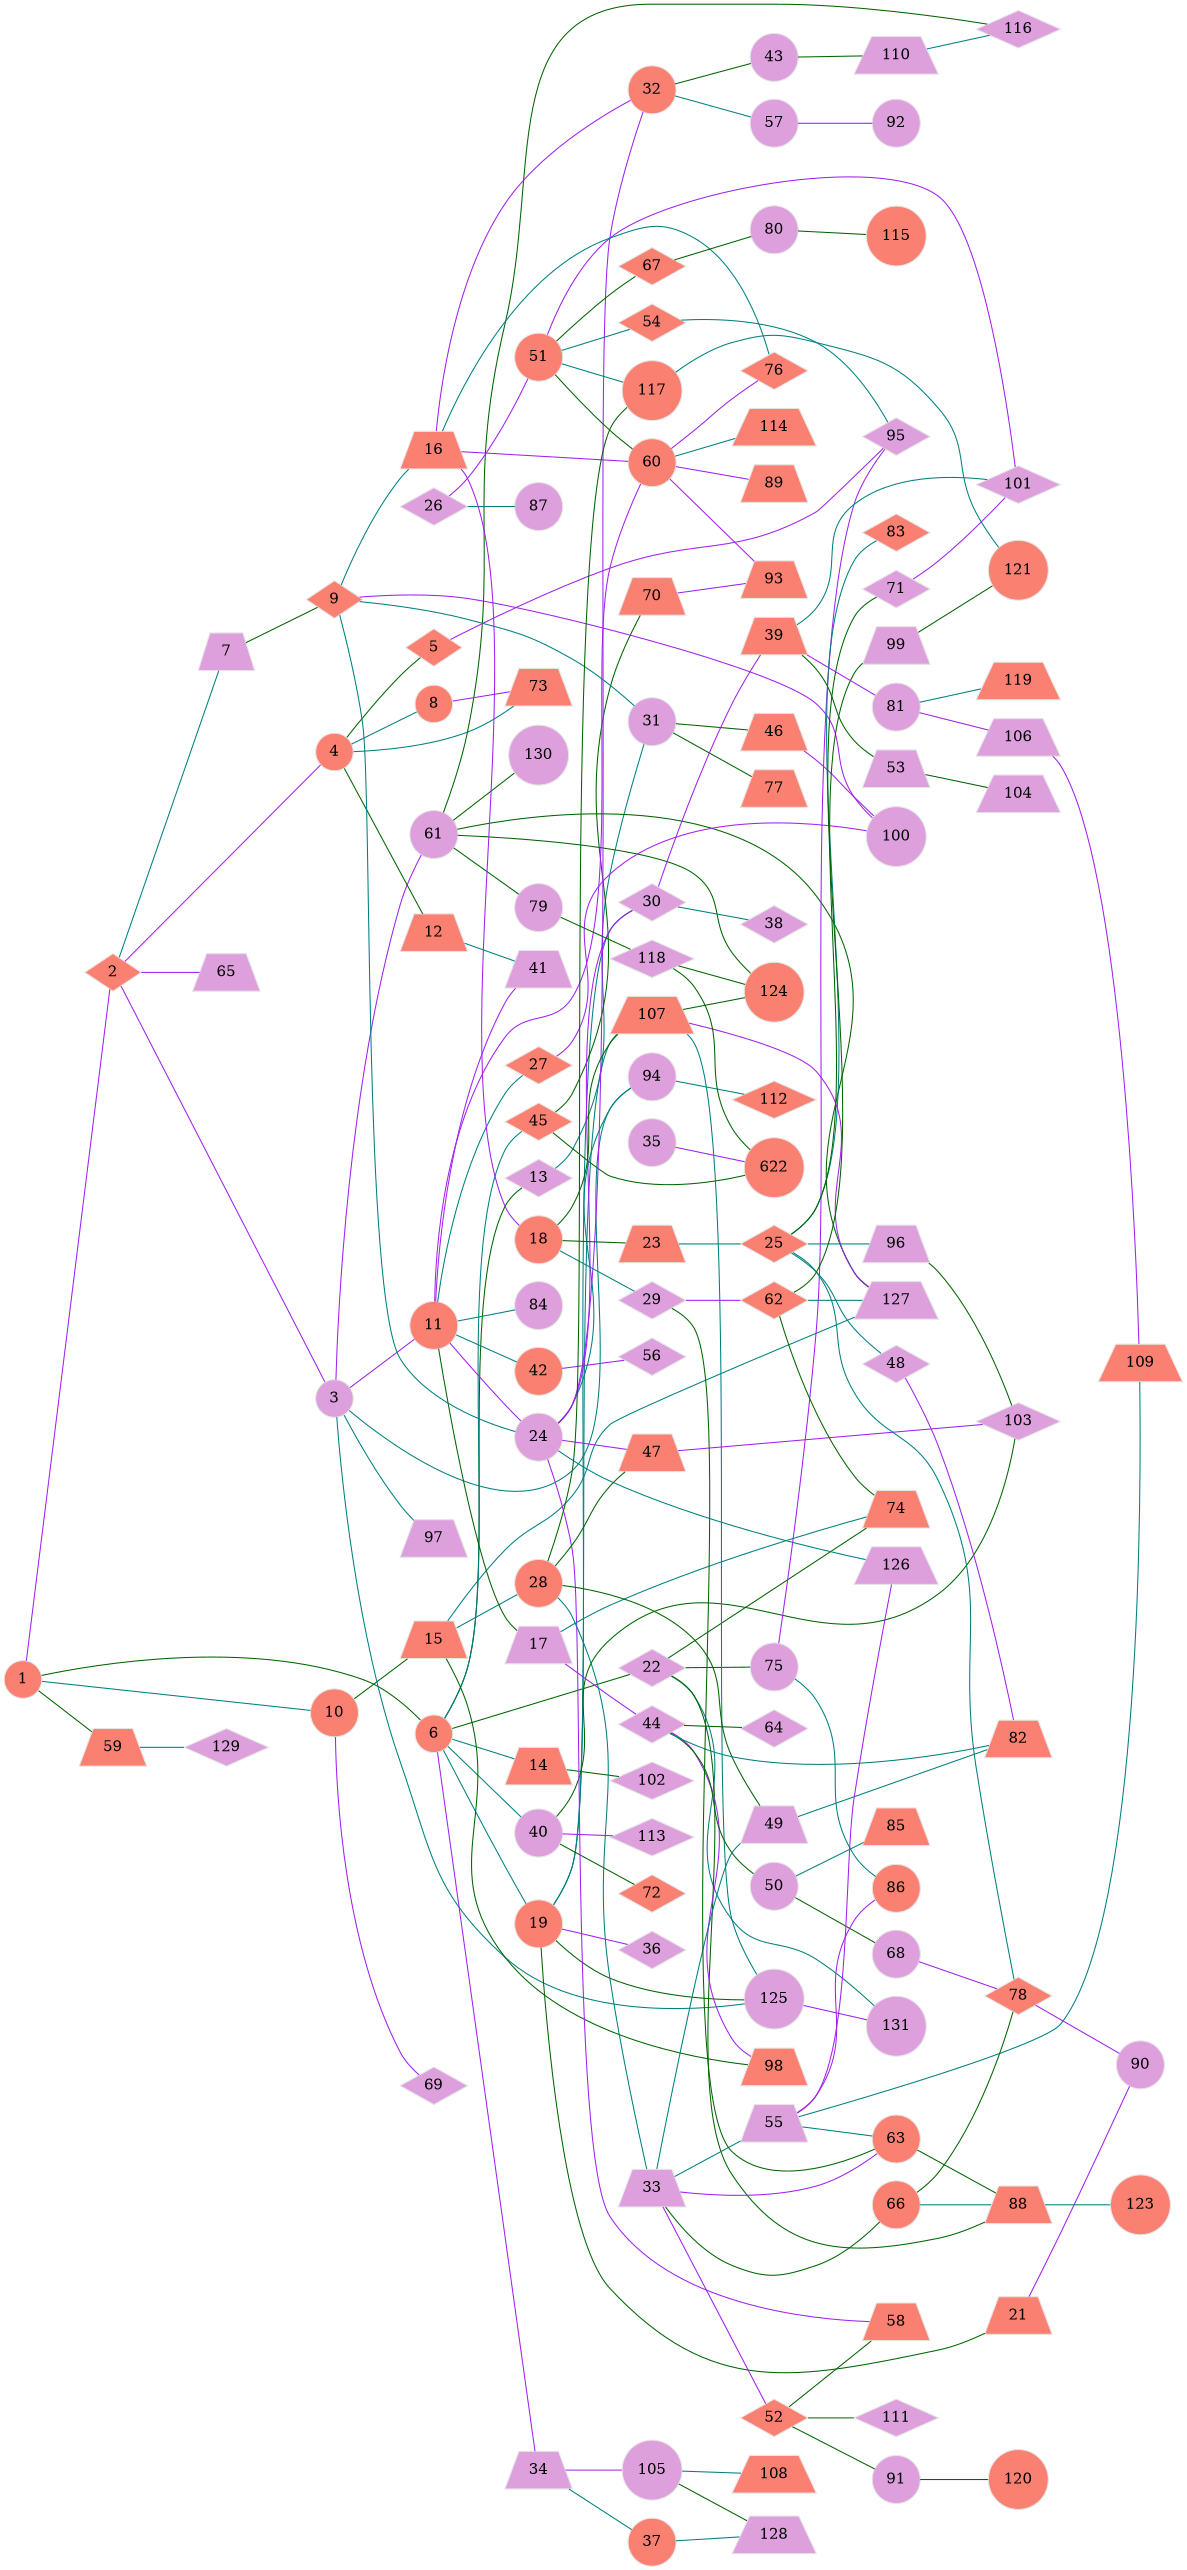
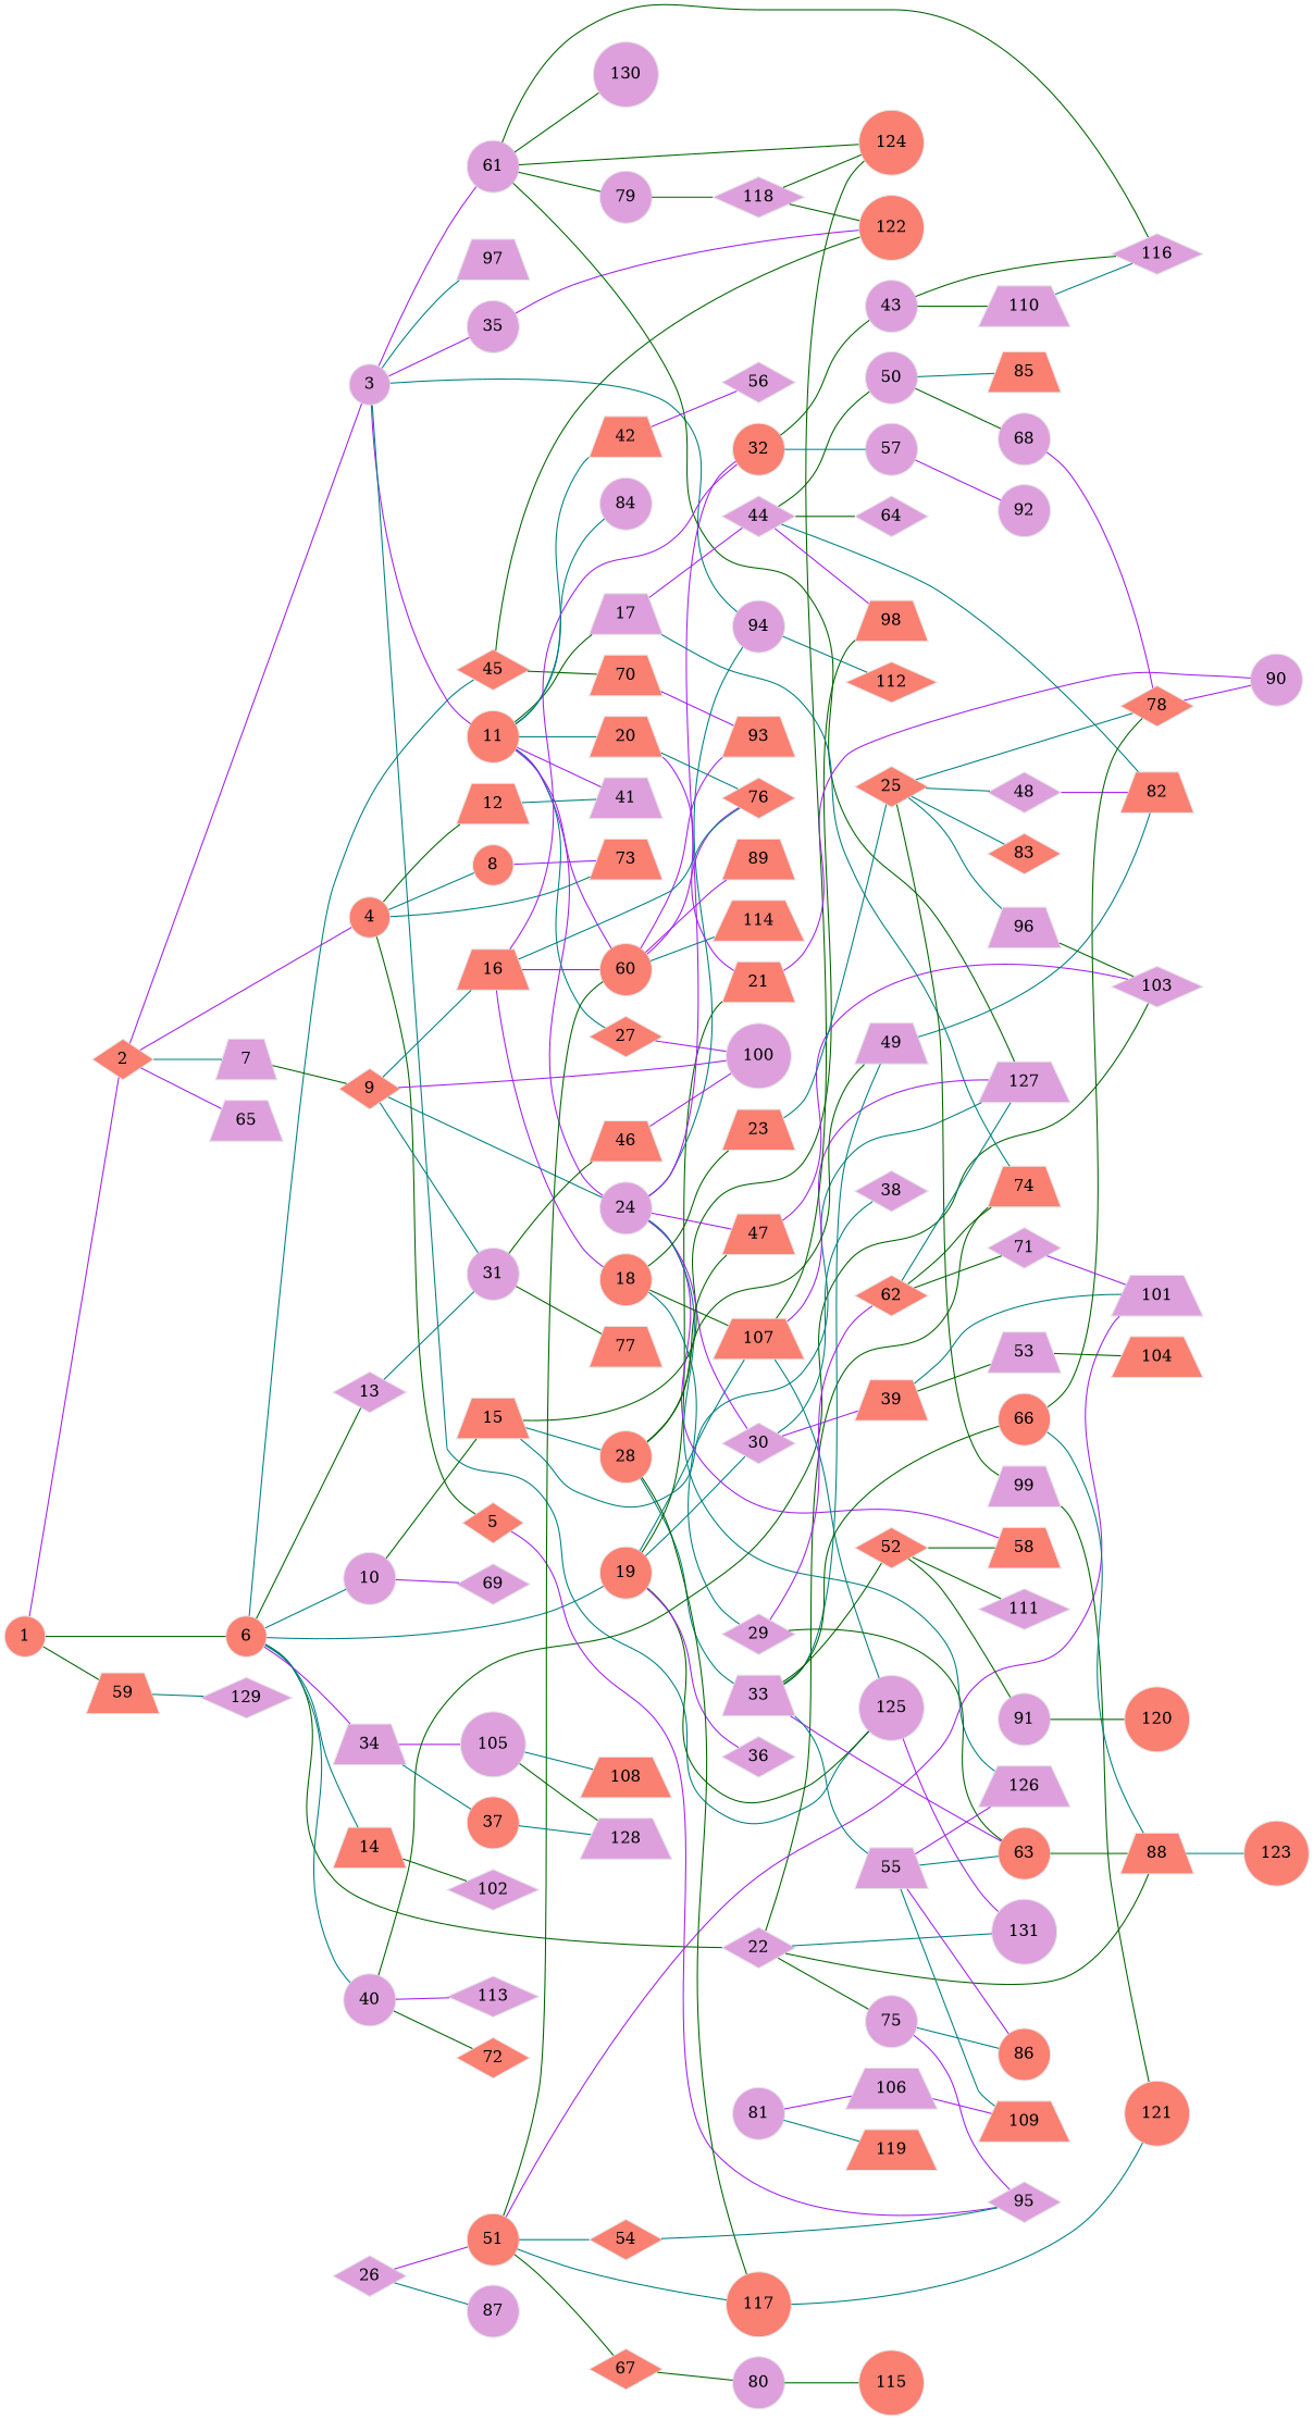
  graph {
    rankdir=LR
    node [color=gray90 fillcolor=salmon shape=circle style=filled]
    edge [color=teal]
    2 [shape=diamond]
    1
    6
-   10
+   10 [fillcolor=plum]
    59 [shape=trapezium]
    3 [fillcolor=plum]
    4
    7 [fillcolor=plum shape=trapezium]
    65 [fillcolor=plum shape=trapezium]
    13 [fillcolor=plum shape=diamond]
    14 [shape=trapezium]
    19
    22 [fillcolor=plum shape=diamond]
    34 [fillcolor=plum shape=trapezium]
    40 [fillcolor=plum]
    45 [shape=diamond]
    15 [shape=trapezium]
    69 [fillcolor=plum shape=diamond]
    129 [fillcolor=plum shape=diamond]
    11
    35 [fillcolor=plum]
    61 [fillcolor=plum]
    94 [fillcolor=plum]
    97 [fillcolor=plum shape=trapezium]
    125 [fillcolor=plum]
    5 [shape=diamond]
    8
    12 [shape=trapezium]
    73 [shape=trapezium]
    9 [shape=diamond]
    24 [fillcolor=plum]
    17 [fillcolor=plum shape=trapezium]
+   20 [shape=trapezium]
    27 [shape=diamond]
    41 [fillcolor=plum shape=trapezium]
-   42
+   42 [shape=trapezium]
    60
    84 [fillcolor=plum]
-   122 [label=622]
+   122
    127 [fillcolor=plum shape=trapezium]
    116 [fillcolor=plum shape=diamond]
    79 [fillcolor=plum]
    124
    130 [fillcolor=plum]
    112 [shape=diamond]
    131 [fillcolor=plum]
    95 [fillcolor=plum shape=diamond]
    26 [fillcolor=plum shape=diamond]
    51
    87 [fillcolor=plum]
    31 [fillcolor=plum]
    102 [fillcolor=plum shape=diamond]
    107 [shape=trapezium]
    21 [shape=trapezium]
    30 [fillcolor=plum shape=diamond]
    36 [fillcolor=plum shape=diamond]
    74 [shape=trapezium]
    75 [fillcolor=plum]
    88 [shape=trapezium]
    37
    105 [fillcolor=plum]
    72 [shape=diamond]
    103 [fillcolor=plum shape=diamond]
    113 [fillcolor=plum shape=diamond]
    70 [shape=trapezium]
    16 [shape=trapezium]
    100 [fillcolor=plum]
    18
    32
    76 [shape=diamond]
    47 [shape=trapezium]
    58 [shape=trapezium]
    126 [fillcolor=plum shape=trapezium]
    46 [shape=trapezium]
    77 [shape=trapezium]
    28
    98 [shape=trapezium]
    44 [fillcolor=plum shape=diamond]
    56 [fillcolor=plum shape=diamond]
    89 [shape=trapezium]
    93 [shape=trapezium]
    114 [shape=trapezium]
    33 [fillcolor=plum shape=trapezium]
    49 [fillcolor=plum shape=trapezium]
    117
    23 [shape=trapezium]
    29 [fillcolor=plum shape=diamond]
    43 [fillcolor=plum]
    57 [fillcolor=plum]
    50 [fillcolor=plum]
    64 [fillcolor=plum shape=diamond]
    82 [shape=trapezium]
    25 [shape=diamond]
    62 [shape=diamond]
    63
    90 [fillcolor=plum]
    38 [fillcolor=plum shape=diamond]
    39 [shape=trapezium]
    86
    123
    48 [fillcolor=plum shape=diamond]
    78 [shape=diamond]
    83 [shape=diamond]
    96 [fillcolor=plum shape=trapezium]
    99 [fillcolor=plum shape=trapezium]
    121
-   101 [fillcolor=plum shape=diamond]
+   101 [fillcolor=plum shape=trapezium]
    54 [shape=diamond]
    67 [shape=diamond]
    52 [shape=diamond]
    55 [fillcolor=plum shape=trapezium]
    66
    71 [fillcolor=plum shape=diamond]
    53 [fillcolor=plum shape=trapezium]
    81 [fillcolor=plum]
    110 [fillcolor=plum shape=trapezium]
    92 [fillcolor=plum]
    91 [fillcolor=plum]
    111 [fillcolor=plum shape=diamond]
    109 [shape=trapezium]
    128 [fillcolor=plum shape=trapezium]
    108 [shape=trapezium]
-   104 [fillcolor=plum shape=trapezium]
+   104 [shape=trapezium]
    106 [fillcolor=plum shape=trapezium]
    119 [shape=trapezium]
    68 [fillcolor=plum]
    85 [shape=trapezium]
    80 [fillcolor=plum]
    120
    118 [fillcolor=plum shape=diamond]
    115
    2 -- 3 [color=purple]
    2 -- 4 [color=purple]
    2 -- 7
    2 -- 65 [color=purple]
    1 -- 2 [color=purple]
    1 -- 6 [color=darkgreen]
-   1 -- 10
+   6 -- 10
    1 -- 59 [color=darkgreen]
    6 -- 13 [color=darkgreen]
    6 -- 14
    6 -- 19
    6 -- 22 [color=darkgreen]
    6 -- 34 [color=purple]
    6 -- 40
    6 -- 45
    10 -- 15 [color=darkgreen]
    10 -- 69 [color=purple]
    59 -- 129
    3 -- 11 [color=purple]
+   3 -- 35 [color=purple]
    3 -- 61 [color=purple]
    3 -- 94
    3 -- 97
    3 -- 125
    4 -- 5 [color=darkgreen]
    4 -- 8
    4 -- 12 [color=darkgreen]
    4 -- 73
    7 -- 9 [color=darkgreen]
    13 -- 31
    14 -- 102 [color=darkgreen]
    19 -- 125 [color=darkgreen]
    19 -- 107
    19 -- 21 [color=darkgreen]
    19 -- 30
    19 -- 36 [color=purple]
    22 -- 131
    22 -- 74 [color=darkgreen]
    22 -- 75 [color=darkgreen]
    22 -- 88 [color=darkgreen]
    34 -- 37
    34 -- 105 [color=purple]
    40 -- 72 [color=darkgreen]
    40 -- 103 [color=darkgreen]
    40 -- 113 [color=purple]
    45 -- 122 [color=darkgreen]
    45 -- 70 [color=darkgreen]
    15 -- 127
    15 -- 28
    15 -- 98 [color=darkgreen]
    11 -- 24 [color=purple]
    11 -- 17 [color=darkgreen]
+   11 -- 20
    11 -- 27
    11 -- 41 [color=purple]
    11 -- 42
    11 -- 60 [color=purple]
    11 -- 84
    35 -- 122 [color=purple]
    61 -- 127 [color=darkgreen]
    61 -- 116 [color=darkgreen]
    61 -- 79 [color=darkgreen]
    61 -- 124 [color=darkgreen]
    61 -- 130 [color=darkgreen]
    94 -- 112
    125 -- 131 [color=purple]
    5 -- 95 [color=purple]
    8 -- 73 [color=purple]
    12 -- 41
    9 -- 24
    9 -- 31
    9 -- 16
    9 -- 100 [color=purple]
    24 -- 94
    24 -- 30 [color=purple]
    24 -- 32 [color=purple]
    24 -- 47 [color=purple]
    24 -- 58 [color=purple]
    24 -- 126
    17 -- 74
    17 -- 44 [color=purple]
+   20 -- 21 [color=purple]
+   20 -- 76
    27 -- 100 [color=purple]
    42 -- 56 [color=purple]
    60 -- 76 [color=purple]
    60 -- 89 [color=purple]
    60 -- 93 [color=purple]
    60 -- 114
    79 -- 118 [color=darkgreen]
    26 -- 51 [color=purple]
    26 -- 87
    51 -- 60 [color=darkgreen]
    51 -- 117
    51 -- 101 [color=purple]
    51 -- 54
    51 -- 67 [color=darkgreen]
    31 -- 46 [color=darkgreen]
    31 -- 77 [color=darkgreen]
    107 -- 125
    107 -- 127 [color=purple]
    107 -- 124 [color=darkgreen]
    21 -- 90 [color=purple]
    30 -- 38
    30 -- 39 [color=purple]
    75 -- 95 [color=purple]
    75 -- 86
    88 -- 123
    37 -- 128
    105 -- 128 [color=darkgreen]
    105 -- 108
    70 -- 93 [color=purple]
    16 -- 60 [color=purple]
    16 -- 18 [color=purple]
    16 -- 32 [color=purple]
    16 -- 76
    18 -- 107 [color=darkgreen]
    18 -- 23 [color=darkgreen]
    18 -- 29
    32 -- 43 [color=darkgreen]
    32 -- 57
    47 -- 103 [color=purple]
    46 -- 100 [color=purple]
    28 -- 47 [color=darkgreen]
    28 -- 33
    28 -- 49 [color=darkgreen]
    28 -- 117 [color=darkgreen]
    44 -- 98 [color=purple]
    44 -- 50 [color=darkgreen]
    44 -- 64 [color=darkgreen]
    44 -- 82
    33 -- 49
    33 -- 63 [color=purple]
-   33 -- 52 [color=purple]
+   33 -- 52 [color=darkgreen]
    33 -- 55
    33 -- 66 [color=darkgreen]
    49 -- 82
    117 -- 121
    23 -- 25
    29 -- 62 [color=purple]
    29 -- 63 [color=darkgreen]
+   43 -- 116 [color=darkgreen]
    43 -- 110 [color=darkgreen]
    57 -- 92 [color=purple]
    50 -- 68 [color=darkgreen]
    50 -- 85
    25 -- 48
    25 -- 78
    25 -- 83
    25 -- 96
    25 -- 99 [color=darkgreen]
    62 -- 127
    62 -- 74 [color=darkgreen]
    62 -- 71 [color=darkgreen]
    63 -- 88 [color=darkgreen]
    39 -- 101
    39 -- 53 [color=darkgreen]
-   39 -- 81 [color=purple]
    48 -- 82 [color=purple]
    78 -- 90 [color=purple]
    96 -- 103 [color=darkgreen]
    99 -- 121 [color=darkgreen]
    54 -- 95
    67 -- 80 [color=darkgreen]
    52 -- 58 [color=darkgreen]
    52 -- 91 [color=darkgreen]
    52 -- 111 [color=darkgreen]
    55 -- 126 [color=purple]
    55 -- 63
    55 -- 86 [color=purple]
    55 -- 109
    66 -- 88
    66 -- 78 [color=darkgreen]
    71 -- 101 [color=purple]
    53 -- 104 [color=darkgreen]
    81 -- 106 [color=purple]
    81 -- 119
    110 -- 116
    91 -- 120 [color=darkgreen]
    106 -- 109 [color=purple]
    68 -- 78 [color=purple]
    80 -- 115 [color=darkgreen]
    118 -- 122 [color=darkgreen]
    118 -- 124 [color=darkgreen]
  }
